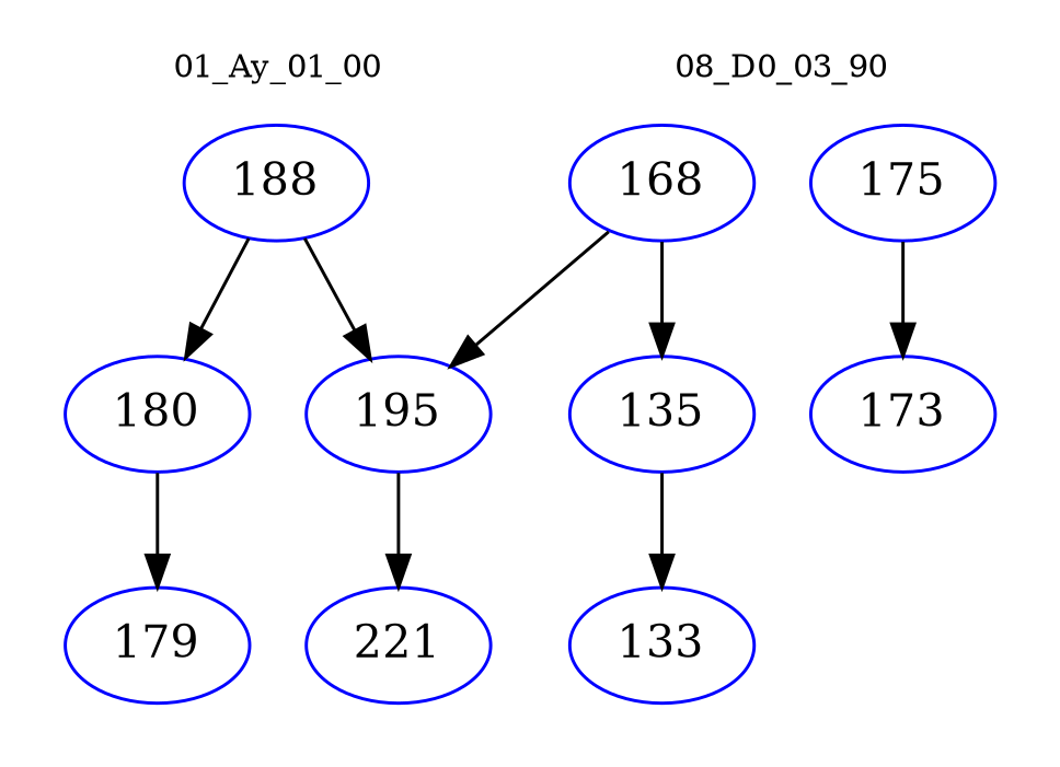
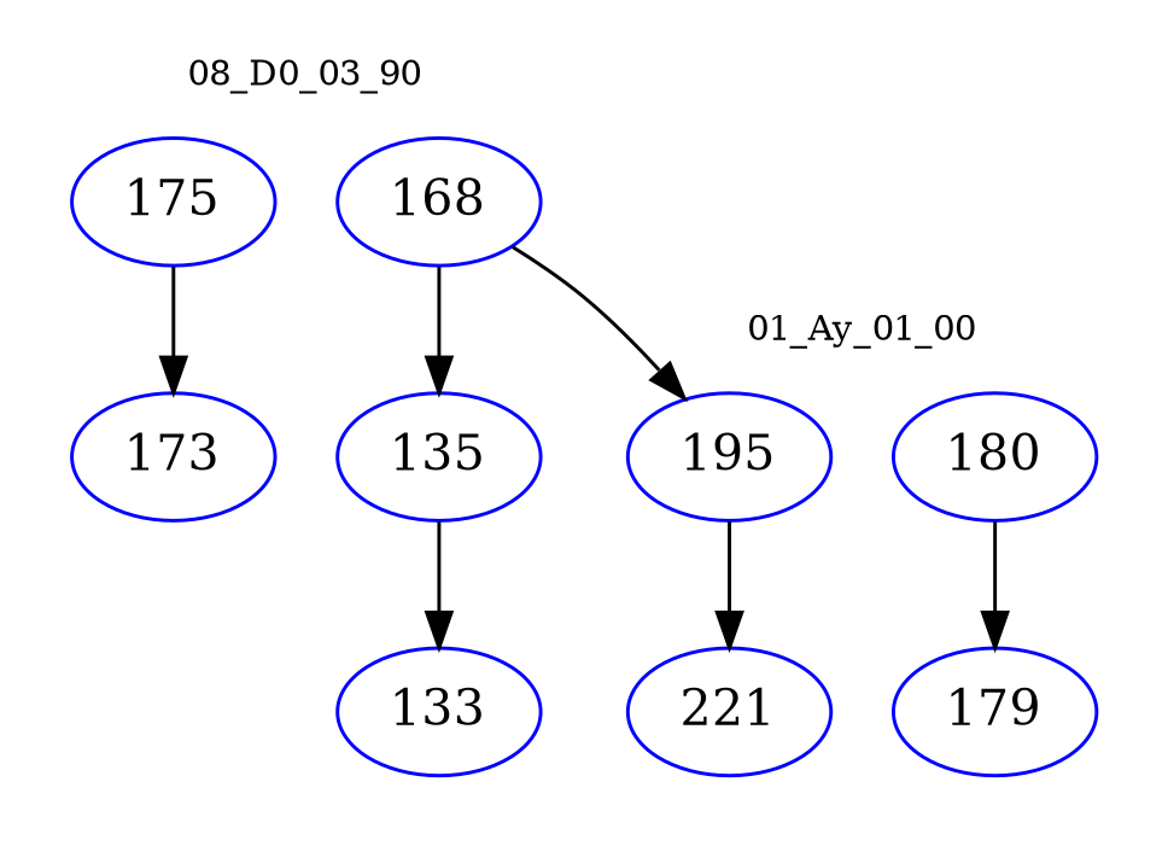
  digraph {
    node [color=blue]
    edge [color=black]
-   n1 [label=188]
    n2 [label=180]
    n3 [label=195]
    n4 [label=179]
    n5 [label=221]
    n6 [label=168]
    n7 [label=135]
    n8 [label=175]
    n9 [label=133]
    n10 [label=173]
    subgraph cluster_1 {
      color=white
      fontsize=10
      label="01_Ay_01_00"
-     n1
      n2
      n3
      n4
      n5
    }
    subgraph cluster_2 {
      color=white
      fontsize=10
      label="08_D0_03_90"
      n6
      n7
      n8
      n9
      n10
    }
-   n1 -> n2
-   n1 -> n3
    n2 -> n4
    n3 -> n5
    n6 -> n3
    n6 -> n7
    n7 -> n9
    n8 -> n10
  }
